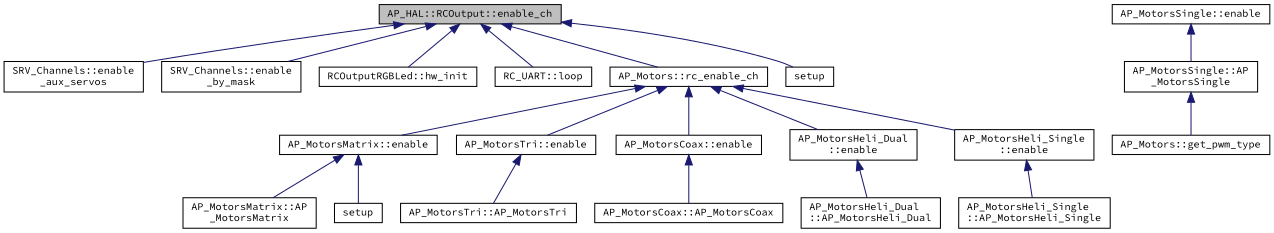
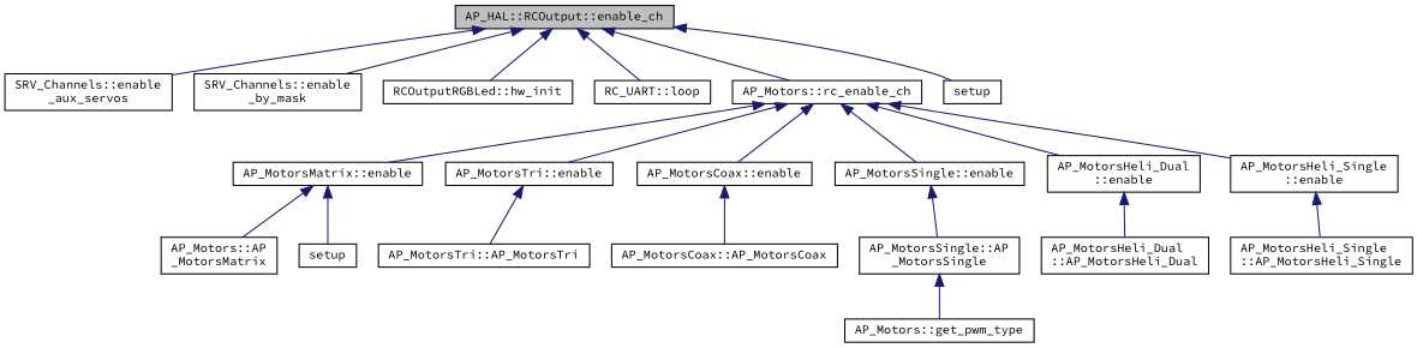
  digraph {
    fontname="Source Code Pro"
    rankdir=TB
    node [color=black fillcolor=white fontname="Source Code Pro" fontsize=10 shape=record style=filled]
    edge [color=midnightblue dir=back fontname="Source Code Pro" fontsize=10 labelfontname=Helvetica labelfontsize=10 style=solid]
    n1 [fillcolor=grey75 fontcolor=black height=0.2 label="AP_HAL::RCOutput::enable_ch" width=0.4]
    n2 [height=0.2 label="SRV_Channels::enable\l_aux_servos" width=0.4]
    n3 [height=0.2 label="SRV_Channels::enable\l_by_mask" width=0.4]
    n4 [height=0.2 label="RCOutputRGBLed::hw_init" width=0.4]
    n5 [height=0.2 label="RC_UART::loop" width=0.4]
    n6 [height=0.2 label="AP_Motors::rc_enable_ch" width=0.4]
    n7 [height=0.2 label=setup width=0.4]
    n8 [height=0.2 label="AP_MotorsMatrix::enable" width=0.4]
    n9 [height=0.2 label="AP_MotorsTri::enable" width=0.4]
    n10 [height=0.2 label="AP_MotorsCoax::enable" width=0.4]
    n11 [height=0.2 label="AP_MotorsSingle::enable" width=0.4]
    n12 [height=0.2 label="AP_MotorsHeli_Dual\l::enable" width=0.4]
    n13 [height=0.2 label="AP_MotorsHeli_Single\l::enable" width=0.4]
-   n14 [height=0.2 label="AP_MotorsMatrix::AP\l_MotorsMatrix" width=0.4]
+   n14 [height=0.2 label="AP_Motors::AP\l_MotorsMatrix" width=0.4]
    n15 [height=0.2 label=setup width=0.4]
    n16 [height=0.2 label="AP_MotorsTri::AP_MotorsTri" width=0.4]
    n17 [height=0.2 label="AP_MotorsCoax::AP_MotorsCoax" width=0.4]
    n18 [height=0.2 label="AP_MotorsSingle::AP\l_MotorsSingle" width=0.4]
    n19 [height=0.2 label="AP_MotorsHeli_Dual\l::AP_MotorsHeli_Dual" width=0.4]
    n20 [height=0.2 label="AP_MotorsHeli_Single\l::AP_MotorsHeli_Single" width=0.4]
    n21 [height=0.2 label="AP_Motors::get_pwm_type" width=0.4]
    n1 -> n2
    n1 -> n3
    n1 -> n4
    n1 -> n5
    n1 -> n6
    n1 -> n7
    n6 -> n8
    n6 -> n9
    n6 -> n10
+   n6 -> n11
    n6 -> n12
    n6 -> n13
    n8 -> n14
    n8 -> n15
    n9 -> n16
    n10 -> n17
    n11 -> n18
    n12 -> n19
    n13 -> n20
    n18 -> n21
  }
